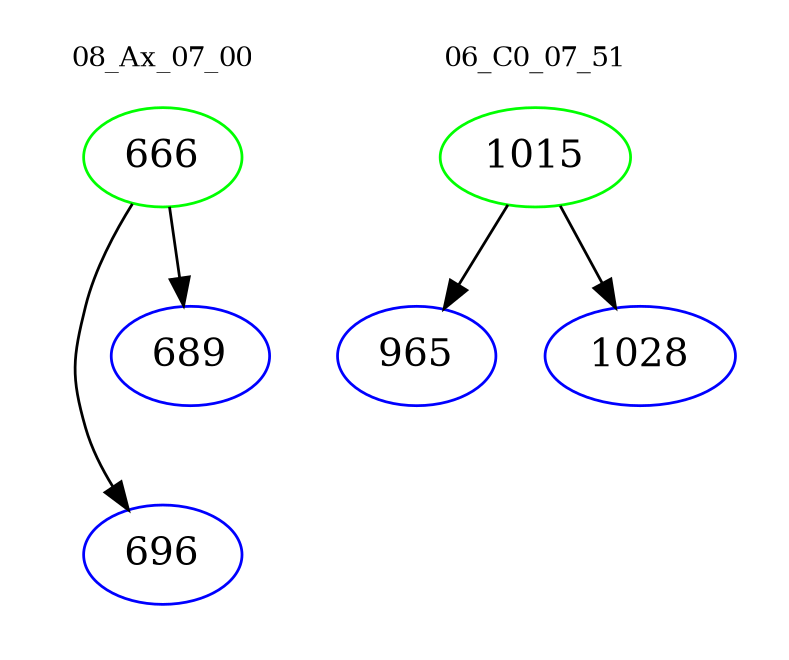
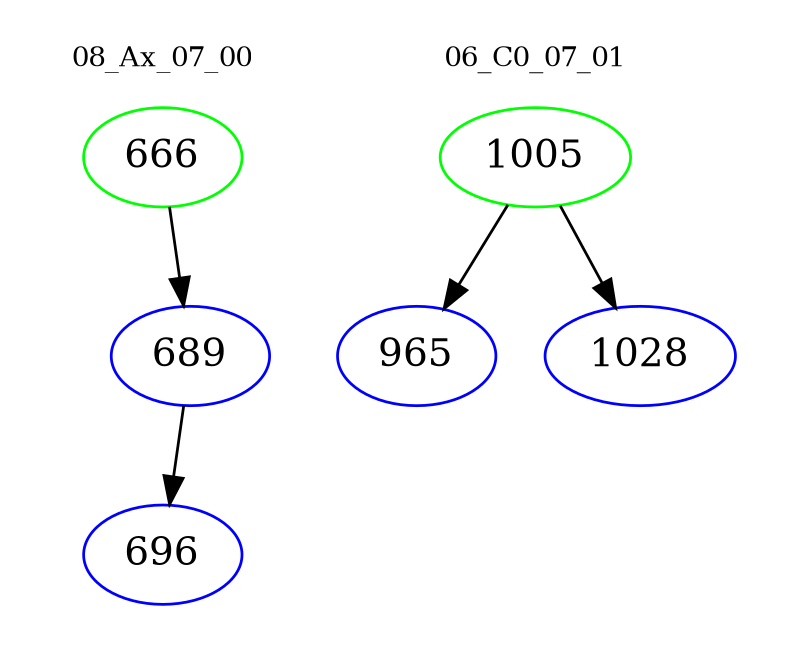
  digraph {
    node [color=blue]
    edge [color=black]
    n1 [color=green label=666]
    n2 [label=696]
    n3 [label=689]
-   n4 [color=green label=1015]
+   n4 [color=green label=1005]
    n5 [label=965]
    n6 [label=1028]
    subgraph cluster_1 {
      color=white
      fontsize=10
      label="08_Ax_07_00"
      n1
      n2
      n3
    }
    subgraph cluster_2 {
      color=white
      fontsize=10
-     label="06_C0_07_51"
+     label="06_C0_07_01"
      n4
      n5
      n6
    }
-   n1 -> n2
+   n3 -> n2
    n1 -> n3
    n4 -> n5
    n4 -> n6
  }
